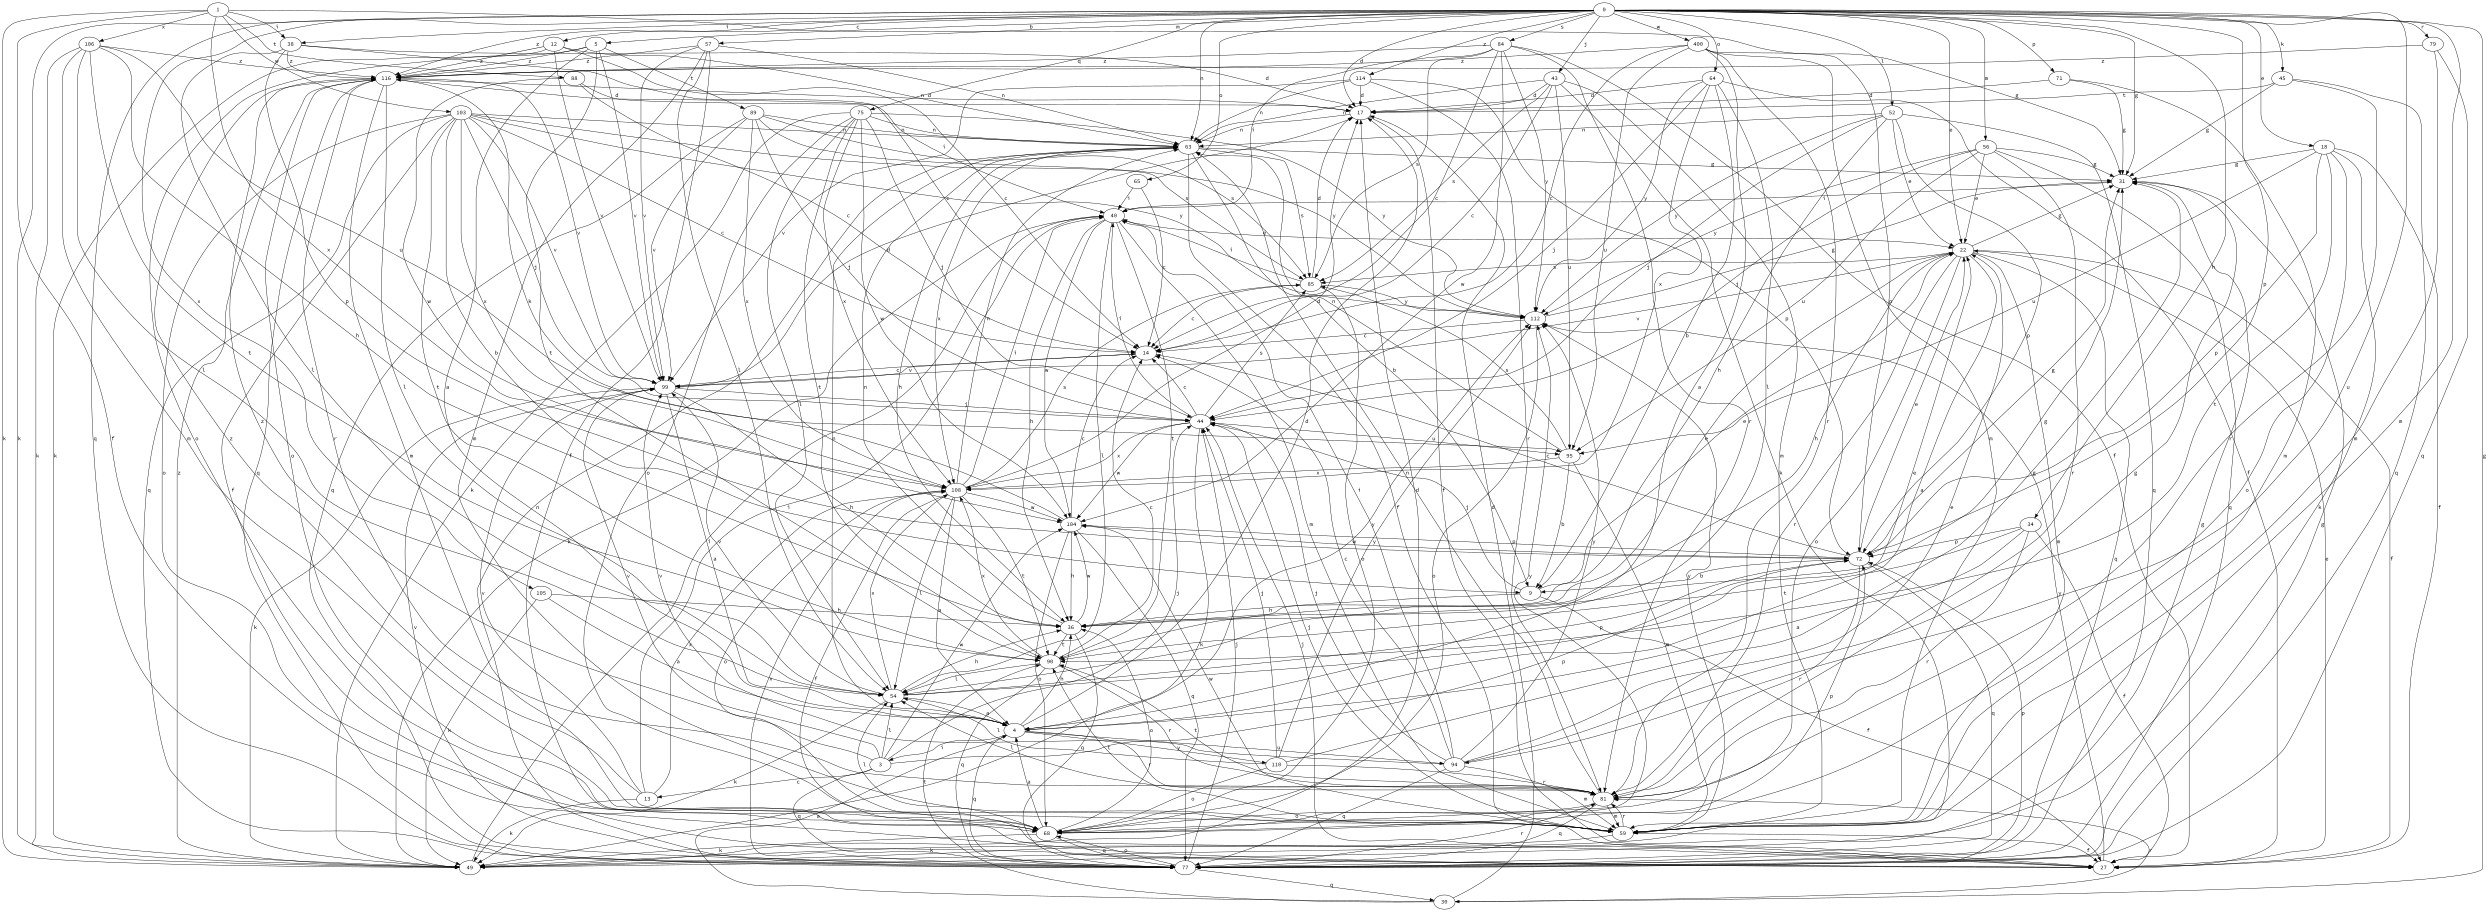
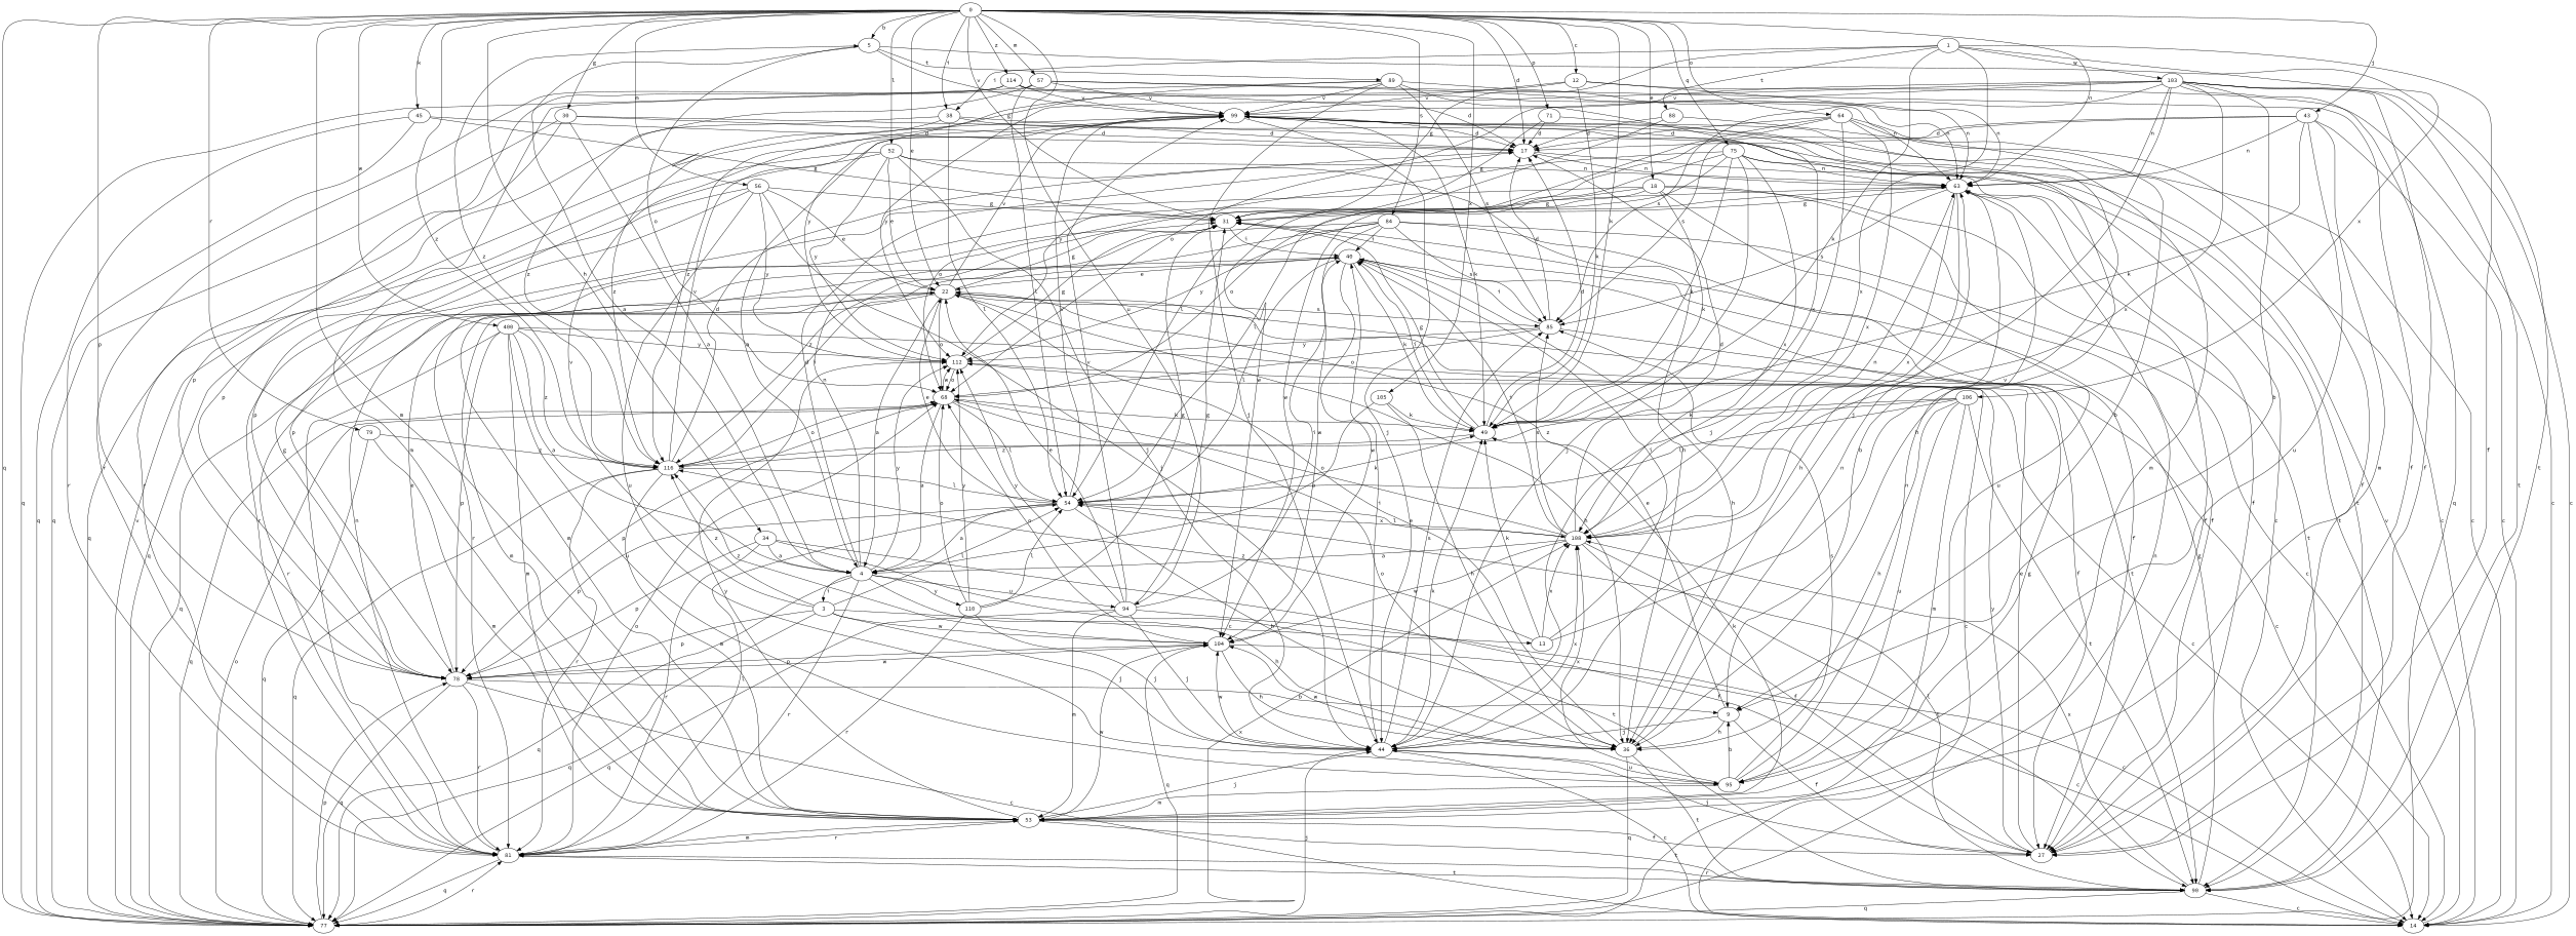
  strict digraph {
    fontname="Source Code Pro"
    node [fontname="Source Code Pro"]
    edge [fontname="Source Code Pro"]
    0
    5
    12
    17
    18
    22
    30
    31
    34
    38
    43
    45
    49
    52
    56
    57
-   59
+   59 [label=53]
    63
    64
-   65
    71
-   72
+   72 [label=78]
    75
    77
    79
    84
    94
    n28 [label=400]
    105
    114
    116
    99
    4
    68
    89
    90
    14
    27
    95
    36
    81
    85
    40
    54
    44
    112
    104
    108
    9
    1
    88
    103
    106
    3
    13
    110
    0 -> 5 [label=b]
    0 -> 12 [label=c]
    0 -> 17 [label=d]
    0 -> 18 [label=e]
    0 -> 22 [label=e]
    0 -> 30 [label=g]
    0 -> 31 [label=g]
    0 -> 34 [label=h]
    0 -> 38 [label=i]
    0 -> 43 [label=j]
    0 -> 45 [label=k]
    0 -> 49 [label=k]
    0 -> 52 [label=l]
    0 -> 56 [label=m]
    0 -> 57 [label=m]
    0 -> 59 [label=m]
    0 -> 63 [label=n]
    0 -> 64 [label=o]
-   0 -> 65 [label=o]
    0 -> 71 [label=p]
    0 -> 72 [label=p]
    0 -> 75 [label=q]
    0 -> 77 [label=q]
    0 -> 79 [label=r]
    0 -> 84 [label=s]
    0 -> 94 [label=u]
    0 -> n28 [label=w]
    0 -> 105 [label=x]
    0 -> 114 [label=z]
    0 -> 116 [label=z]
-   5 -> 116 [label=z]
+   116 -> 5 [label=z]
    5 -> 99 [label=v]
    5 -> 4 [label=a]
    5 -> 68 [label=o]
    5 -> 89 [label=t]
    5 -> 90 [label=t]
    12 -> 49 [label=k]
    12 -> 63 [label=n]
    12 -> 116 [label=z]
    12 -> 99 [label=v]
    12 -> 14 [label=c]
    17 -> 63 [label=n]
    17 -> 27 [label=f]
    18 -> 31 [label=g]
    18 -> 49 [label=k]
    18 -> 72 [label=p]
    18 -> 68 [label=o]
    18 -> 90 [label=t]
    18 -> 27 [label=f]
    18 -> 95 [label=u]
    22 -> 31 [label=g]
    22 -> 59 [label=m]
    22 -> 77 [label=q]
    22 -> 99 [label=v]
    22 -> 4 [label=a]
    22 -> 68 [label=o]
    22 -> 27 [label=f]
    22 -> 36 [label=h]
    22 -> 81 [label=r]
    22 -> 85 [label=s]
    30 -> 17 [label=d]
-   77 -> 30 [label=q]
+   30 -> 77 [label=q]
    30 -> 4 [label=a]
    30 -> 90 [label=t]
    30 -> 81 [label=r]
    31 -> 40 [label=i]
    34 -> 72 [label=p]
    34 -> 4 [label=a]
    34 -> 90 [label=t]
    34 -> 27 [label=f]
    34 -> 81 [label=r]
    38 -> 17 [label=d]
    38 -> 72 [label=p]
    38 -> 116 [label=z]
    38 -> 14 [label=c]
    38 -> 54 [label=l]
    43 -> 17 [label=d]
    43 -> 49 [label=k]
    43 -> 59 [label=m]
    43 -> 63 [label=n]
    43 -> 14 [label=c]
    43 -> 95 [label=u]
    43 -> 85 [label=s]
-   45 -> 17 [label=t]
+   45 -> 17 [label=d]
    45 -> 31 [label=g]
    45 -> 77 [label=q]
    45 -> 81 [label=r]
    49 -> 17 [label=d]
    49 -> 31 [label=g]
    49 -> 116 [label=z]
    49 -> 40 [label=i]
    52 -> 22 [label=e]
    52 -> 63 [label=n]
    52 -> 72 [label=p]
    52 -> 77 [label=q]
    52 -> 36 [label=h]
    52 -> 44 [label=j]
    52 -> 112 [label=y]
    56 -> 22 [label=e]
    56 -> 31 [label=g]
    56 -> 77 [label=q]
    56 -> 95 [label=u]
    56 -> 81 [label=r]
    56 -> 44 [label=j]
    56 -> 112 [label=y]
    57 -> 59 [label=m]
    57 -> 63 [label=n]
    57 -> 116 [label=z]
    57 -> 99 [label=v]
    57 -> 27 [label=f]
    57 -> 54 [label=l]
    59 -> 49 [label=k]
    59 -> 90 [label=t]
    59 -> 27 [label=f]
    59 -> 81 [label=r]
    59 -> 44 [label=j]
    59 -> 112 [label=y]
    59 -> 104 [label=w]
    63 -> 31 [label=g]
    63 -> 27 [label=f]
    63 -> 36 [label=h]
    63 -> 85 [label=s]
    63 -> 108 [label=x]
    63 -> 9 [label=b]
    64 -> 17 [label=d]
    64 -> 27 [label=f]
    64 -> 54 [label=l]
    64 -> 44 [label=j]
    64 -> 112 [label=y]
    64 -> 108 [label=x]
    64 -> 9 [label=b]
-   65 -> 14 [label=c]
-   65 -> 40 [label=i]
    71 -> 17 [label=d]
    71 -> 31 [label=g]
    71 -> 59 [label=m]
    72 -> 22 [label=e]
    72 -> 31 [label=g]
    72 -> 77 [label=q]
    72 -> 14 [label=c]
    72 -> 81 [label=r]
    72 -> 104 [label=w]
    72 -> 9 [label=b]
    75 -> 49 [label=k]
    75 -> 63 [label=n]
    75 -> 68 [label=o]
    75 -> 90 [label=t]
    75 -> 54 [label=l]
    75 -> 44 [label=j]
-   75 -> 112 [label=y]
+   n28 -> 112 [label=y]
    75 -> 104 [label=w]
    75 -> 108 [label=x]
    77 -> 31 [label=g]
    77 -> 63 [label=n]
    77 -> 72 [label=p]
    77 -> 99 [label=v]
    77 -> 68 [label=o]
    77 -> 81 [label=r]
    77 -> 44 [label=j]
    77 -> 108 [label=x]
    79 -> 59 [label=m]
    79 -> 77 [label=q]
    79 -> 116 [label=z]
    84 -> 116 [label=z]
    84 -> 14 [label=c]
    84 -> 27 [label=f]
    84 -> 81 [label=r]
    84 -> 85 [label=s]
    84 -> 40 [label=i]
    84 -> 112 [label=y]
    84 -> 104 [label=w]
    94 -> 22 [label=e]
    94 -> 31 [label=g]
    94 -> 59 [label=m]
    94 -> 77 [label=q]
    94 -> 99 [label=v]
    94 -> 14 [label=c]
    94 -> 40 [label=i]
    94 -> 44 [label=j]
    94 -> 112 [label=y]
    n28 -> 59 [label=m]
    n28 -> 72 [label=p]
    n28 -> 116 [label=z]
    n28 -> 4 [label=a]
    n28 -> 14 [label=c]
    n28 -> 95 [label=u]
    n28 -> 81 [label=r]
    105 -> 49 [label=k]
    105 -> 4 [label=a]
    105 -> 36 [label=h]
    114 -> 17 [label=d]
    114 -> 63 [label=n]
    114 -> 72 [label=p]
    114 -> 99 [label=v]
    114 -> 81 [label=r]
    116 -> 17 [label=d]
    116 -> 59 [label=m]
    116 -> 77 [label=q]
    116 -> 99 [label=v]
    116 -> 68 [label=o]
    116 -> 81 [label=r]
    116 -> 40 [label=i]
    116 -> 54 [label=l]
    99 -> 17 [label=d]
    99 -> 49 [label=k]
    99 -> 4 [label=a]
    99 -> 14 [label=c]
    99 -> 36 [label=h]
    99 -> 44 [label=j]
    4 -> 17 [label=d]
    4 -> 63 [label=n]
    4 -> 77 [label=q]
    4 -> 94 [label=u]
    4 -> 36 [label=h]
    4 -> 81 [label=r]
    4 -> 112 [label=y]
    4 -> 3 [label=i]
    4 -> 110 [label=y]
    68 -> 49 [label=k]
    68 -> 72 [label=p]
    68 -> 77 [label=q]
    68 -> 4 [label=a]
    68 -> 36 [label=o]
    68 -> 54 [label=l]
-   68 -> 112 [label=y]
+   68 -> 112 [label=w]
    89 -> 63 [label=n]
    89 -> 77 [label=q]
    89 -> 99 [label=v]
    89 -> 85 [label=s]
    89 -> 44 [label=j]
    89 -> 112 [label=y]
    89 -> 108 [label=x]
    90 -> 31 [label=g]
    90 -> 77 [label=q]
    90 -> 14 [label=c]
    90 -> 81 [label=r]
    90 -> 54 [label=l]
    90 -> 108 [label=x]
    14 -> 99 [label=v]
    27 -> 22 [label=e]
    27 -> 44 [label=j]
    27 -> 112 [label=y]
    95 -> 59 [label=m]
    95 -> 63 [label=n]
    95 -> 85 [label=s]
    95 -> 108 [label=x]
    95 -> 9 [label=b]
    36 -> 22 [label=e]
    36 -> 63 [label=n]
    36 -> 77 [label=q]
    36 -> 90 [label=t]
    36 -> 104 [label=w]
    81 -> 59 [label=m]
    81 -> 63 [label=n]
    81 -> 77 [label=q]
    81 -> 68 [label=o]
    81 -> 90 [label=t]
    81 -> 54 [label=l]
    85 -> 17 [label=d]
    85 -> 68 [label=o]
    85 -> 14 [label=c]
    85 -> 40 [label=i]
    85 -> 112 [label=y]
    40 -> 22 [label=e]
    40 -> 49 [label=k]
    40 -> 59 [label=m]
    40 -> 90 [label=t]
    40 -> 36 [label=h]
    40 -> 54 [label=l]
    40 -> 104 [label=w]
    54 -> 22 [label=e]
    54 -> 49 [label=k]
    54 -> 72 [label=p]
    54 -> 99 [label=v]
    54 -> 4 [label=a]
    54 -> 36 [label=h]
    54 -> 108 [label=x]
    44 -> 49 [label=k]
    44 -> 14 [label=c]
    44 -> 95 [label=u]
    44 -> 85 [label=s]
    44 -> 40 [label=i]
    44 -> 104 [label=w]
    44 -> 108 [label=x]
    112 -> 31 [label=g]
    112 -> 68 [label=o]
    112 -> 14 [label=c]
    104 -> 72 [label=p]
    104 -> 77 [label=q]
-   104 -> 116 [label=k]
+   104 -> 116 [label=z]
    104 -> 68 [label=o]
    104 -> 14 [label=c]
    104 -> 36 [label=h]
    108 -> 17 [label=d]
    108 -> 63 [label=n]
    108 -> 4 [label=a]
    108 -> 68 [label=o]
    108 -> 90 [label=t]
    108 -> 27 [label=f]
    108 -> 85 [label=s]
    108 -> 40 [label=i]
    108 -> 54 [label=l]
    108 -> 104 [label=w]
    9 -> 22 [label=e]
    9 -> 27 [label=f]
    9 -> 36 [label=h]
    9 -> 44 [label=j]
    1 -> 31 [label=g]
    1 -> 38 [label=i]
    1 -> 49 [label=k]
    1 -> 27 [label=f]
    1 -> 108 [label=x]
    1 -> 88 [label=t]
    1 -> 103 [label=w]
    1 -> 106 [label=x]
    88 -> 17 [label=d]
    88 -> 14 [label=c]
    88 -> 104 [label=w]
    103 -> 63 [label=n]
    103 -> 77 [label=q]
    103 -> 99 [label=v]
    103 -> 68 [label=o]
    103 -> 90 [label=t]
    103 -> 14 [label=c]
    103 -> 27 [label=f]
    103 -> 85 [label=s]
    103 -> 44 [label=j]
    103 -> 112 [label=y]
    103 -> 108 [label=x]
    103 -> 9 [label=b]
    106 -> 49 [label=k]
    106 -> 59 [label=m]
    106 -> 116 [label=z]
    106 -> 90 [label=t]
    106 -> 95 [label=u]
    106 -> 36 [label=h]
    106 -> 54 [label=l]
    3 -> 72 [label=p]
    3 -> 77 [label=q]
    3 -> 116 [label=z]
    3 -> 99 [label=v]
    3 -> 54 [label=l]
    3 -> 44 [label=j]
    3 -> 104 [label=w]
    3 -> 13 [label=c]
    13 -> 49 [label=k]
    13 -> 116 [label=z]
    13 -> 99 [label=v]
    13 -> 40 [label=i]
    13 -> 108 [label=x]
    110 -> 31 [label=g]
    110 -> 68 [label=o]
    110 -> 81 [label=r]
    110 -> 54 [label=l]
    110 -> 44 [label=j]
    110 -> 112 [label=y]
  }
